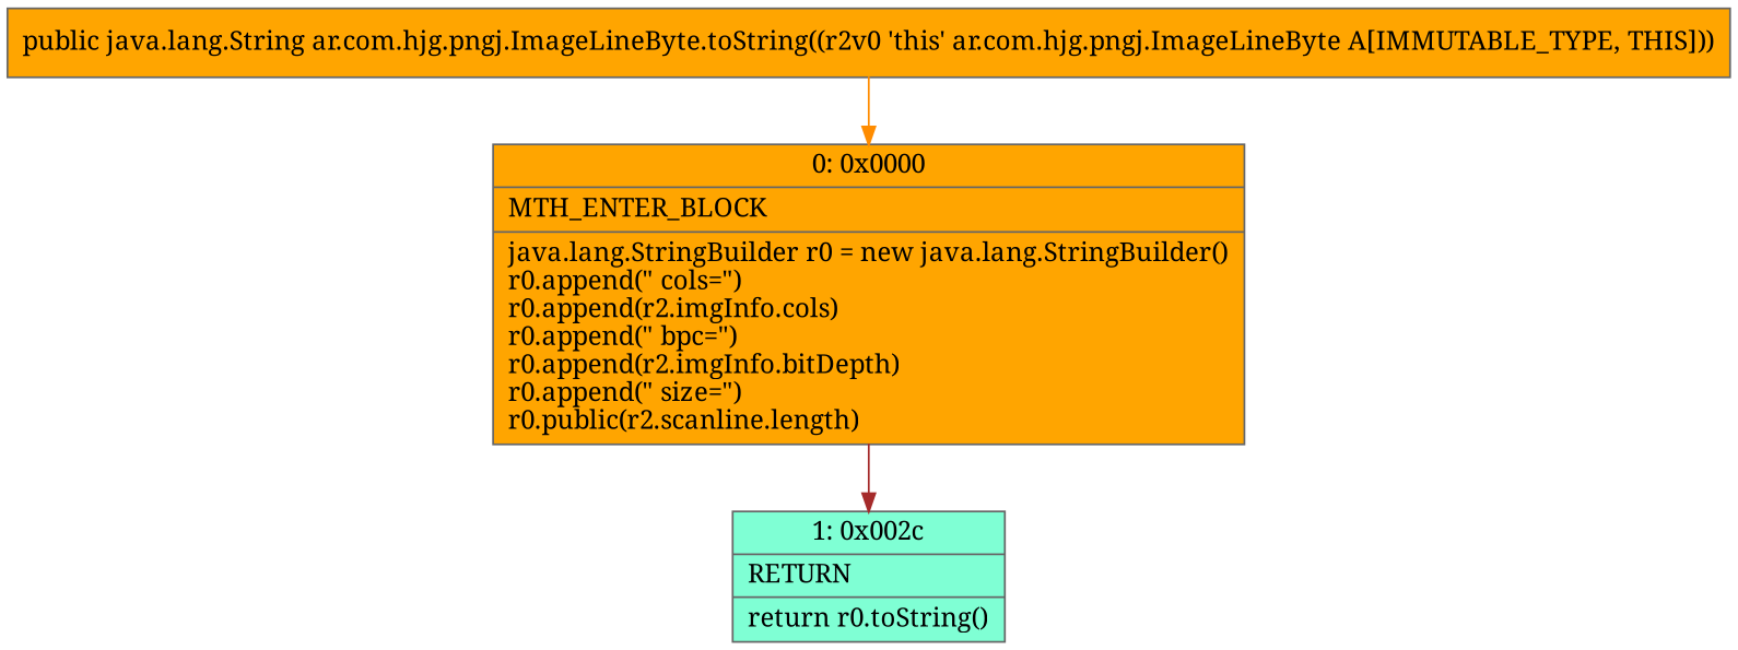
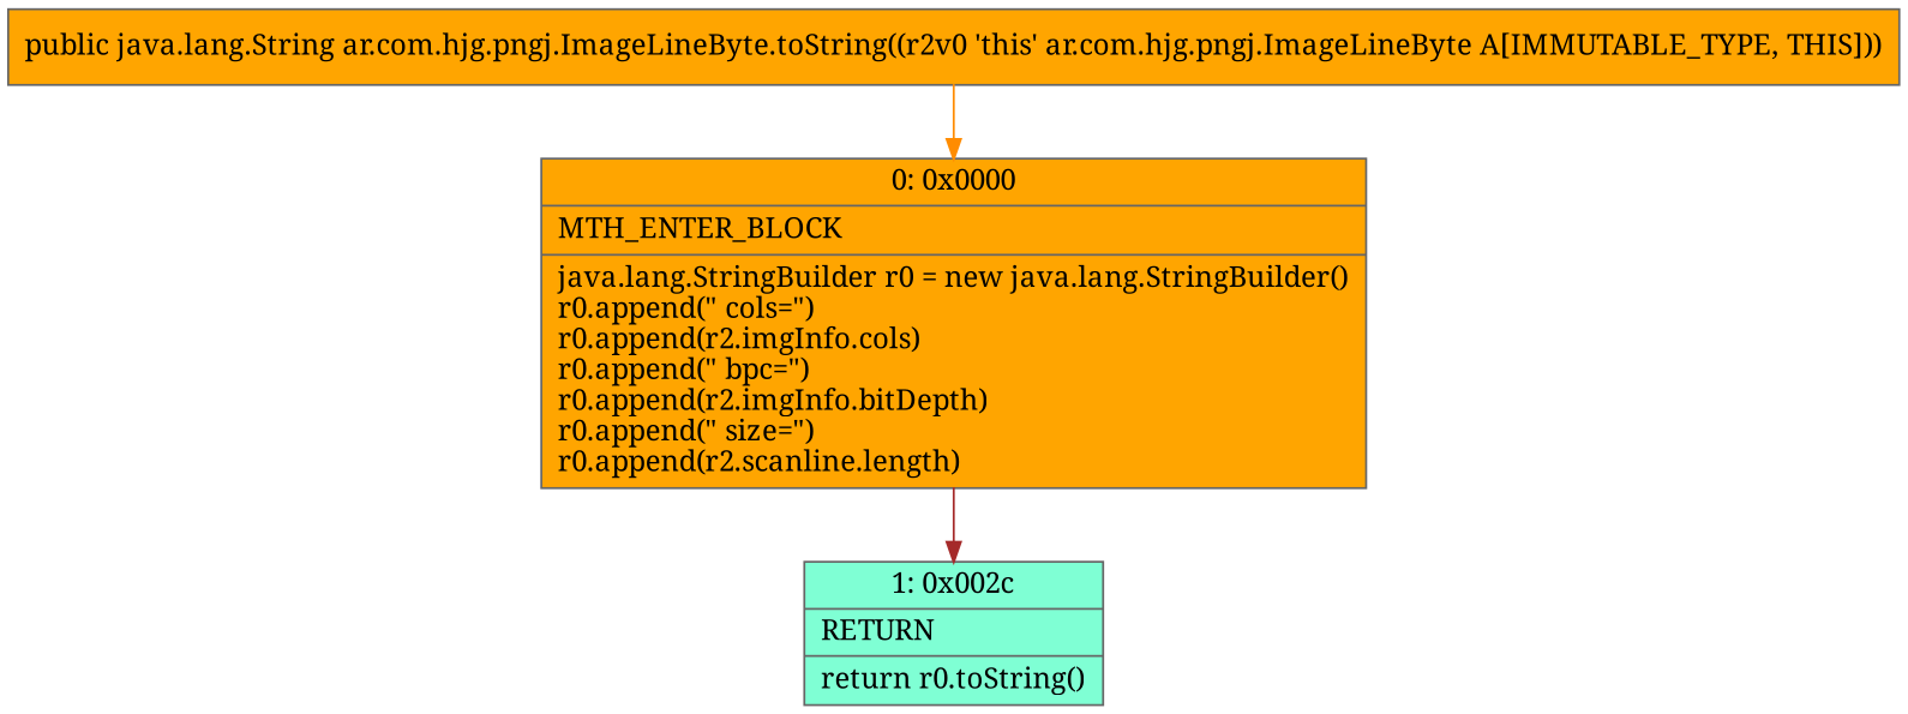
  digraph {
    fontname="Noto Serif"
    node [shape=record style=filled fillcolor=orange color=gray40 fontname="Noto Serif"]
    edge [fontname="Noto Serif"]
-   n1 [label="{0\:\ 0x0000|MTH_ENTER_BLOCK\l|java.lang.StringBuilder r0 = new java.lang.StringBuilder()\lr0.append(\" cols=\")\lr0.append(r2.imgInfo.cols)\lr0.append(\" bpc=\")\lr0.append(r2.imgInfo.bitDepth)\lr0.append(\" size=\")\lr0.public(r2.scanline.length)\l}"]
+   n1 [label="{0\:\ 0x0000|MTH_ENTER_BLOCK\l|java.lang.StringBuilder r0 = new java.lang.StringBuilder()\lr0.append(\" cols=\")\lr0.append(r2.imgInfo.cols)\lr0.append(\" bpc=\")\lr0.append(r2.imgInfo.bitDepth)\lr0.append(\" size=\")\lr0.append(r2.scanline.length)\l}"]
    n2 [label="{1\:\ 0x002c|RETURN\l|return r0.toString()\l}" fillcolor=aquamarine]
    n3 [label="{public java.lang.String ar.com.hjg.pngj.ImageLineByte.toString((r2v0 'this' ar.com.hjg.pngj.ImageLineByte A[IMMUTABLE_TYPE, THIS])) }"]
    n1 -> n2 [color=brown]
    n3 -> n1 [color=darkorange]
  }
